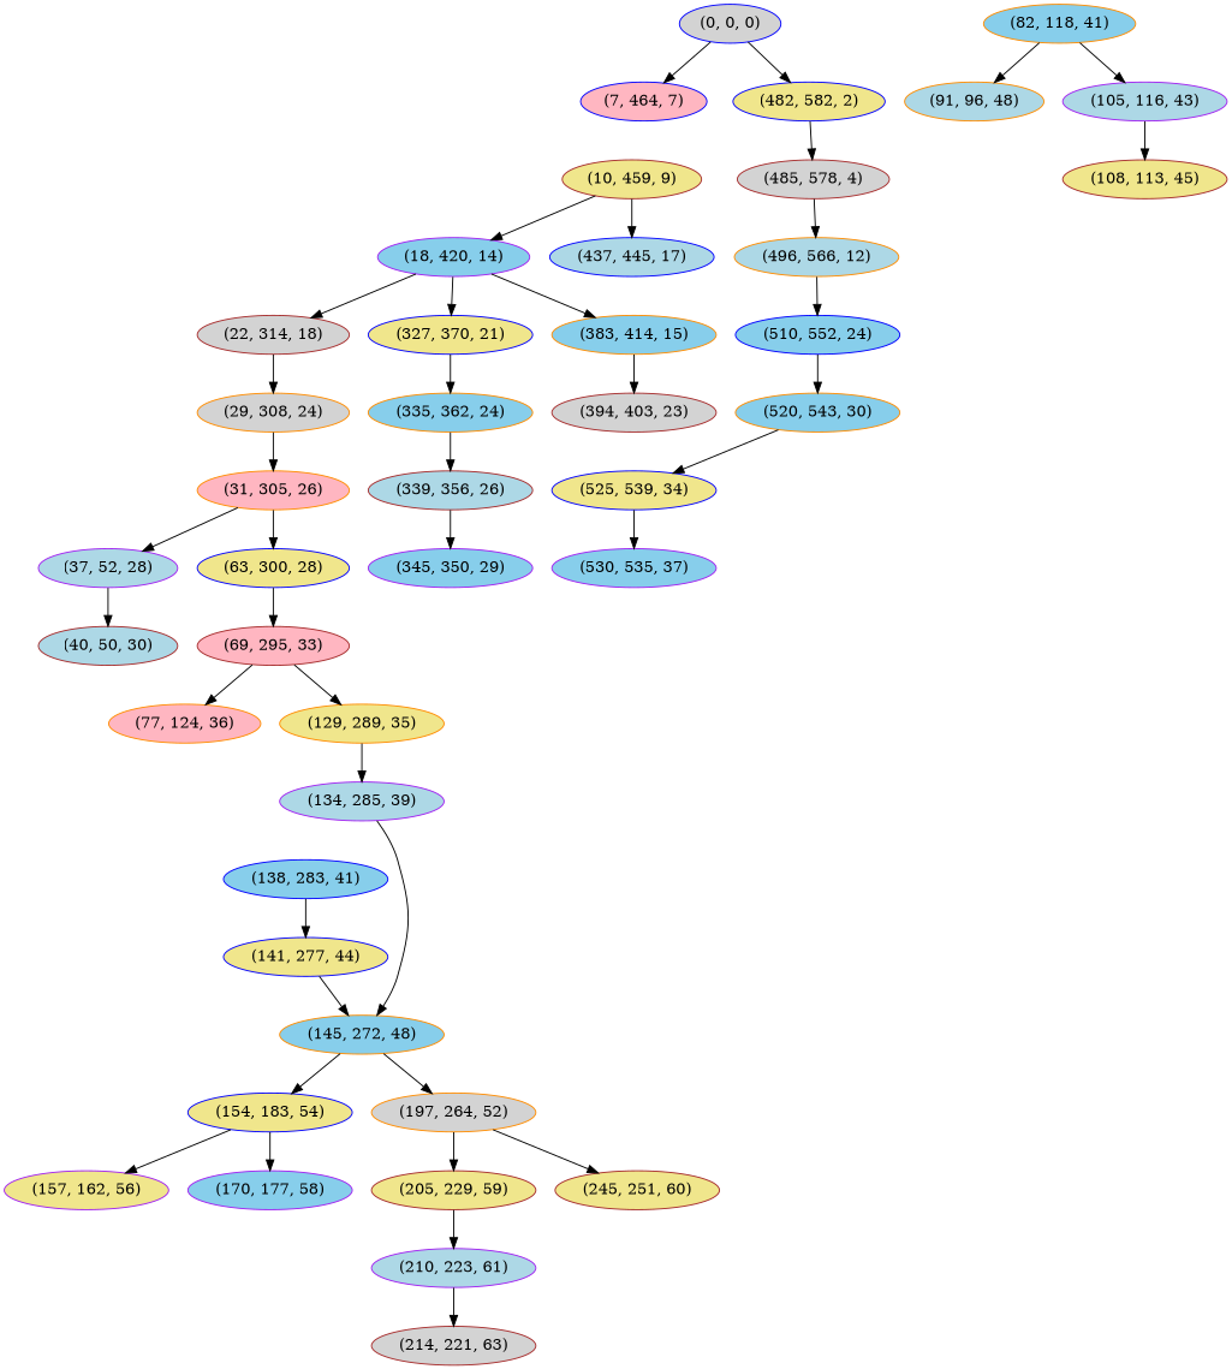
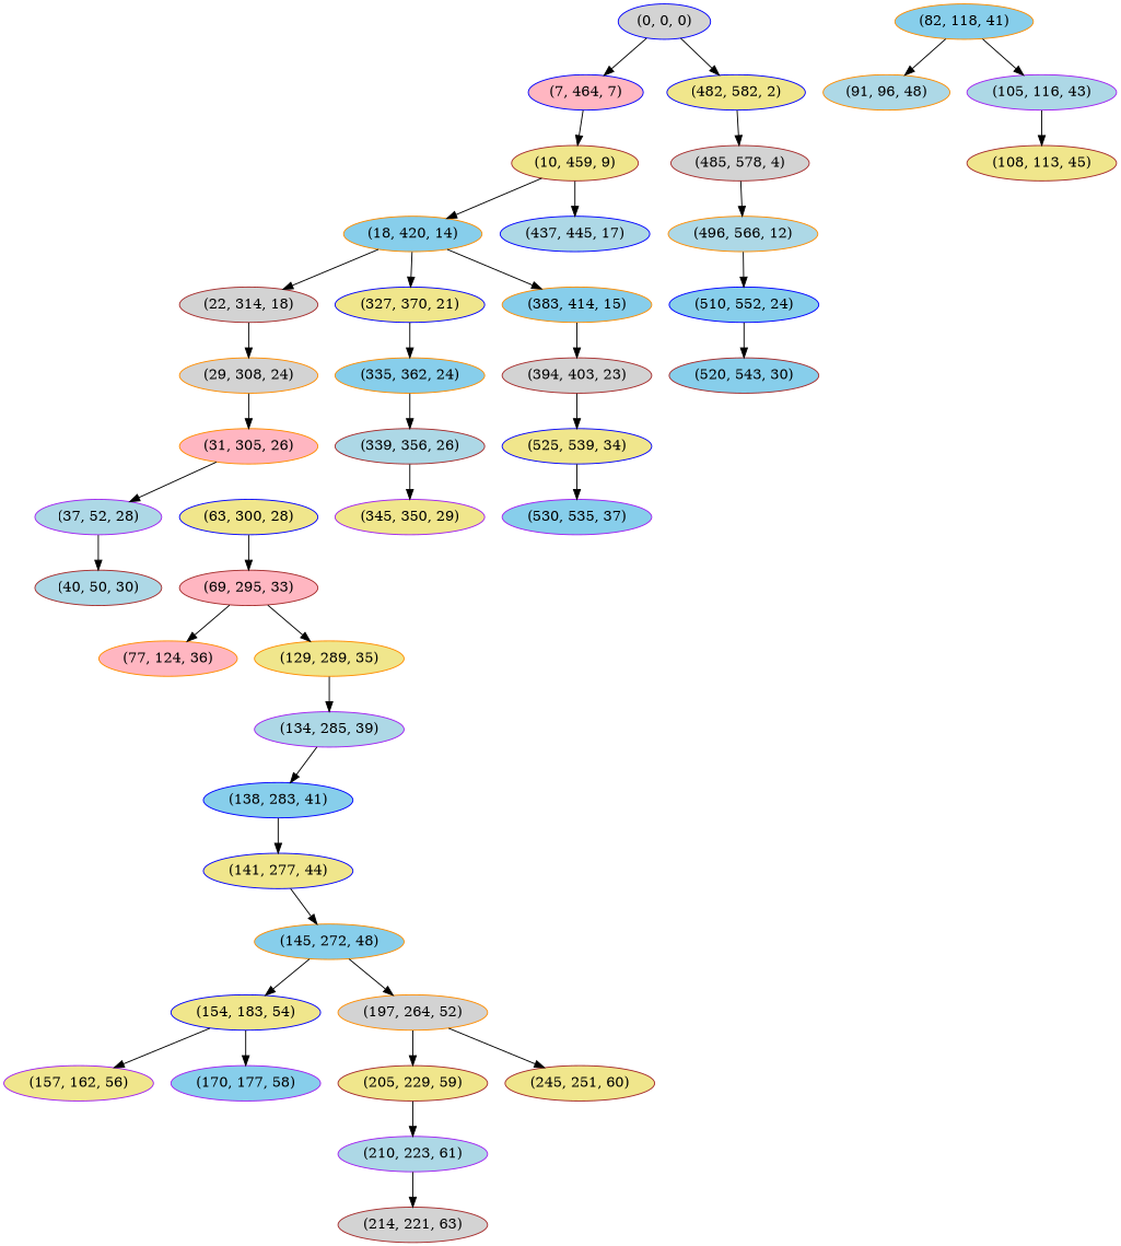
  digraph {
    node [color=darkorange fillcolor=khaki style=filled]
    "(0, 0, 0)" [color=blue fillcolor=lightgrey]
    "(7, 464, 7)" [color=blue fillcolor=lightpink]
    "(482, 582, 2)" [color=blue]
    "(10, 459, 9)" [color=brown]
    "(485, 578, 4)" [color=brown fillcolor=lightgrey]
-   "(18, 420, 14)" [color=purple fillcolor=skyblue]
+   "(18, 420, 14)" [fillcolor=skyblue]
    "(437, 445, 17)" [color=blue fillcolor=lightblue]
    "(22, 314, 18)" [color=brown fillcolor=lightgrey]
    "(327, 370, 21)" [color=blue]
    "(383, 414, 15)" [fillcolor=skyblue]
    "(29, 308, 24)" [fillcolor=lightgrey]
    "(335, 362, 24)" [fillcolor=skyblue]
    "(394, 403, 23)" [color=brown fillcolor=lightgrey]
    "(31, 305, 26)" [fillcolor=lightpink]
    "(37, 52, 28)" [color=purple fillcolor=lightblue]
    "(63, 300, 28)" [color=blue]
    "(40, 50, 30)" [color=brown fillcolor=lightblue]
    "(69, 295, 33)" [color=brown fillcolor=lightpink]
    "(77, 124, 36)" [fillcolor=lightpink]
    "(129, 289, 35)"
    "(134, 285, 39)" [color=purple fillcolor=lightblue]
    "(82, 118, 41)" [fillcolor=skyblue]
    "(91, 96, 48)" [fillcolor=lightblue]
    "(105, 116, 43)" [color=purple fillcolor=lightblue]
    "(108, 113, 45)" [color=brown]
    "(138, 283, 41)" [color=blue fillcolor=skyblue]
    "(141, 277, 44)" [color=blue]
    "(145, 272, 48)" [fillcolor=skyblue]
    "(154, 183, 54)" [color=blue]
    "(197, 264, 52)" [fillcolor=lightgrey]
    n31 [color=purple label="(157, 162, 56)"]
    "(170, 177, 58)" [color=purple fillcolor=skyblue]
    "(205, 229, 59)" [color=brown]
    "(245, 251, 60)" [color=brown]
    "(210, 223, 61)" [color=purple fillcolor=lightblue]
    "(214, 221, 63)" [color=brown fillcolor=lightgrey]
    "(339, 356, 26)" [color=brown fillcolor=lightblue]
-   "(345, 350, 29)" [color=purple fillcolor=skyblue]
+   "(345, 350, 29)" [color=purple]
    "(496, 566, 12)" [fillcolor=lightblue]
    "(510, 552, 24)" [color=blue fillcolor=skyblue]
-   "(520, 543, 30)" [fillcolor=skyblue]
+   "(520, 543, 30)" [color=brown fillcolor=skyblue]
    "(525, 539, 34)" [color=blue]
    "(530, 535, 37)" [color=purple fillcolor=skyblue]
    "(0, 0, 0)" -> "(7, 464, 7)"
    "(0, 0, 0)" -> "(482, 582, 2)"
+   "(7, 464, 7)" -> "(10, 459, 9)"
    "(482, 582, 2)" -> "(485, 578, 4)"
    "(10, 459, 9)" -> "(18, 420, 14)"
    "(10, 459, 9)" -> "(437, 445, 17)"
    "(485, 578, 4)" -> "(496, 566, 12)"
    "(18, 420, 14)" -> "(22, 314, 18)"
    "(18, 420, 14)" -> "(327, 370, 21)"
    "(18, 420, 14)" -> "(383, 414, 15)"
    "(22, 314, 18)" -> "(29, 308, 24)"
    "(327, 370, 21)" -> "(335, 362, 24)"
    "(383, 414, 15)" -> "(394, 403, 23)"
    "(29, 308, 24)" -> "(31, 305, 26)"
    "(335, 362, 24)" -> "(339, 356, 26)"
    "(31, 305, 26)" -> "(37, 52, 28)"
-   "(31, 305, 26)" -> "(63, 300, 28)"
    "(37, 52, 28)" -> "(40, 50, 30)"
    "(63, 300, 28)" -> "(69, 295, 33)"
    "(69, 295, 33)" -> "(77, 124, 36)"
    "(69, 295, 33)" -> "(129, 289, 35)"
    "(129, 289, 35)" -> "(134, 285, 39)"
-   "(134, 285, 39)" -> "(145, 272, 48)"
+   "(134, 285, 39)" -> "(138, 283, 41)"
    "(82, 118, 41)" -> "(91, 96, 48)"
    "(82, 118, 41)" -> "(105, 116, 43)"
    "(105, 116, 43)" -> "(108, 113, 45)"
    "(138, 283, 41)" -> "(141, 277, 44)"
    "(141, 277, 44)" -> "(145, 272, 48)"
    "(145, 272, 48)" -> "(154, 183, 54)"
    "(145, 272, 48)" -> "(197, 264, 52)"
    "(154, 183, 54)" -> n31
    "(154, 183, 54)" -> "(170, 177, 58)"
    "(197, 264, 52)" -> "(205, 229, 59)"
    "(197, 264, 52)" -> "(245, 251, 60)"
    "(205, 229, 59)" -> "(210, 223, 61)"
    "(210, 223, 61)" -> "(214, 221, 63)"
    "(339, 356, 26)" -> "(345, 350, 29)"
    "(496, 566, 12)" -> "(510, 552, 24)"
    "(510, 552, 24)" -> "(520, 543, 30)"
-   "(520, 543, 30)" -> "(525, 539, 34)"
+   "(394, 403, 23)" -> "(525, 539, 34)"
    "(525, 539, 34)" -> "(530, 535, 37)"
  }
